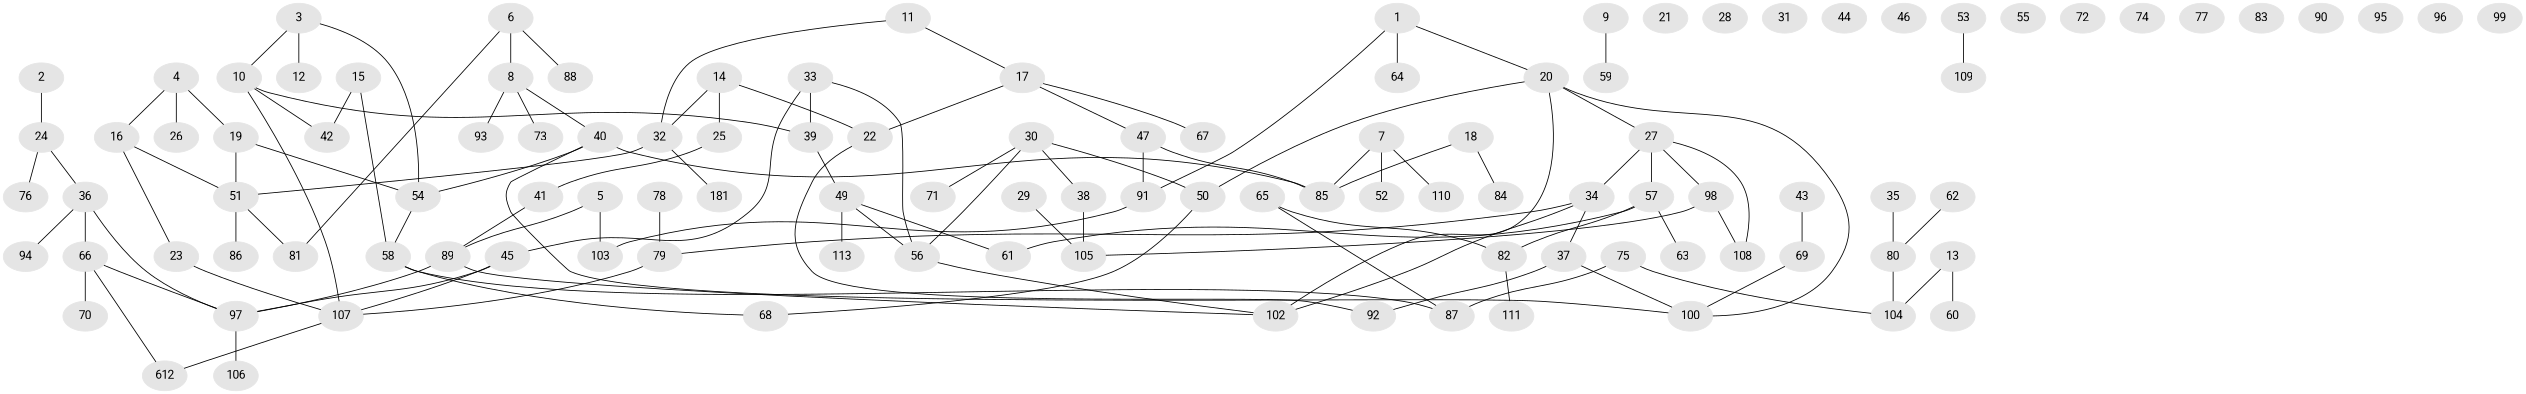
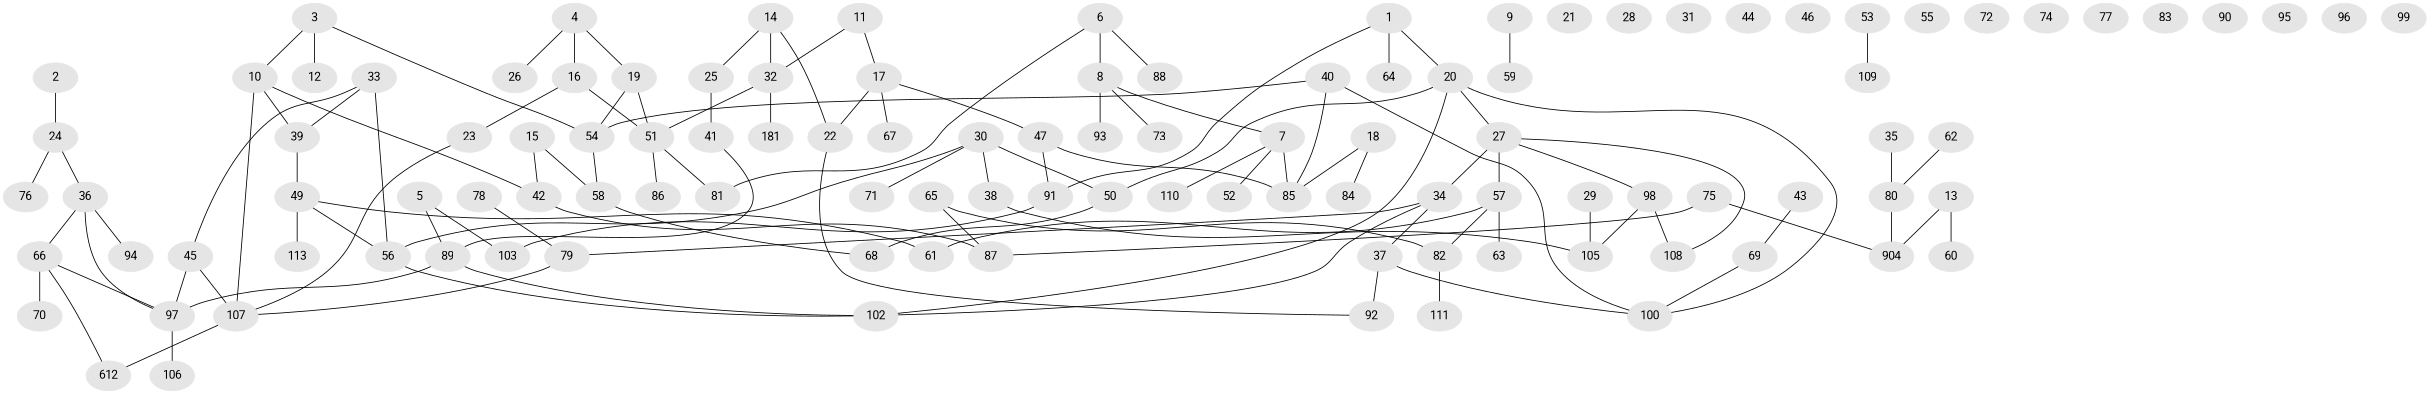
  graph {
    fontname=Roboto
    node [color=gray90 fontname=Roboto style=filled]
    edge [fontname=Roboto]
    1
    20
    64
    91
    27
    50
    100
    102
    103
    2
    24
    36
    76
    3
    10
    12
    54
    39
    42
    107
    58
    4
    16
    19
    26
    23
    51
    5
    89
    97
    6
    8
    81
    88
    40
    73
    93
    7
    52
    85
    110
    9
    59
    49
    87
    n46 [label=612]
    11
    17
    32
    22
    47
    67
    n53 [label=181]
    13
    60
-   104
+   104 [label=904]
    14
    25
    92
    41
    15
    68
    86
    18
    84
    34
    57
    108
    98
    21
    66
    94
    37
    79
    61
    63
    82
    28
    29
    105
    30
    38
    56
    71
    31
    33
    45
    35
    80
    70
    106
    113
    43
    69
    44
    46
    53
    109
    55
    111
    62
    65
    72
    74
    75
    77
    78
    83
    90
    95
    96
    99
    1 -- 20
    1 -- 64
    1 -- 91
    20 -- 27
    20 -- 50
    20 -- 100
    20 -- 102
    91 -- 103
    27 -- 34
    27 -- 57
    27 -- 108
    27 -- 98
    50 -- 68
    2 -- 24
    24 -- 36
    24 -- 76
    36 -- 97
    36 -- 66
    36 -- 94
    3 -- 10
    3 -- 12
    3 -- 54
    10 -- 39
    10 -- 42
    10 -- 107
    54 -- 58
    39 -- 49
-   58 -- 87
+   42 -- 87
    107 -- n46
    58 -- 68
    4 -- 16
    4 -- 19
    4 -- 26
    16 -- 23
    16 -- 51
    19 -- 54
    19 -- 51
    23 -- 107
    51 -- 81
    51 -- 86
    5 -- 103
    5 -- 89
    89 -- 102
    89 -- 97
    97 -- 106
    6 -- 8
    6 -- 81
    6 -- 88
-   8 -- 40
+   8 -- 7
    8 -- 73
    8 -- 93
    40 -- 100
    40 -- 54
    40 -- 85
    7 -- 52
    7 -- 85
    7 -- 110
    9 -- 59
    49 -- 61
    49 -- 56
    49 -- 113
    11 -- 17
    11 -- 32
    17 -- 22
    17 -- 47
    17 -- 67
    32 -- 51
    32 -- n53
    22 -- 92
    47 -- 91
    47 -- 85
    13 -- 60
    13 -- 104
    14 -- 32
    14 -- 22
    14 -- 25
    25 -- 41
    41 -- 89
    15 -- 42
    15 -- 58
    18 -- 85
    18 -- 84
    34 -- 102
    34 -- 37
    34 -- 79
    57 -- 61
    57 -- 63
    57 -- 82
    98 -- 108
    98 -- 105
    66 -- 97
    66 -- n46
    66 -- 70
    37 -- 100
    37 -- 92
    79 -- 107
    82 -- 111
    29 -- 105
    30 -- 50
    30 -- 38
    30 -- 56
    30 -- 71
    38 -- 105
    56 -- 102
    33 -- 39
    33 -- 56
    33 -- 45
    45 -- 107
    45 -- 97
    35 -- 80
    80 -- 104
    43 -- 69
    69 -- 100
    53 -- 109
    62 -- 80
    65 -- 87
    65 -- 82
    75 -- 87
    75 -- 104
    78 -- 79
  }
